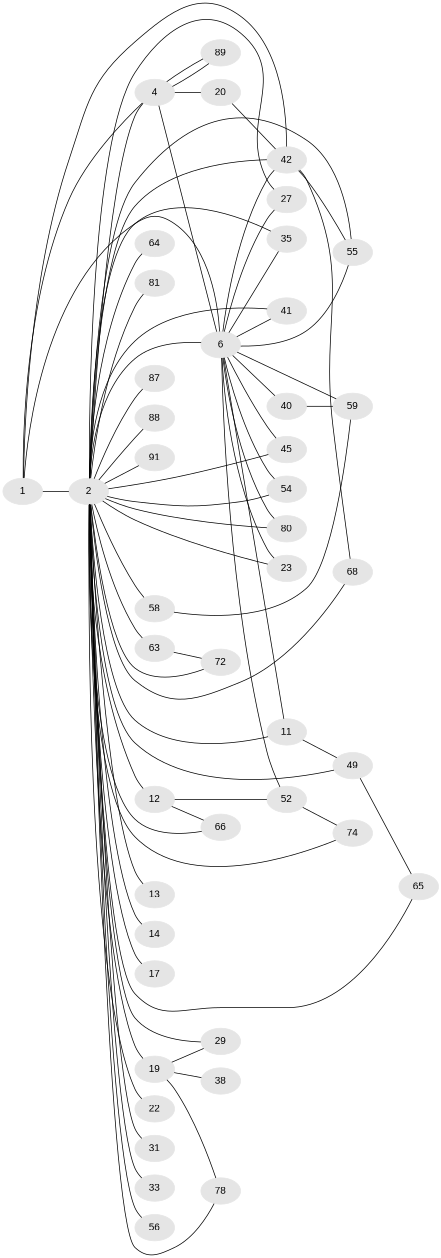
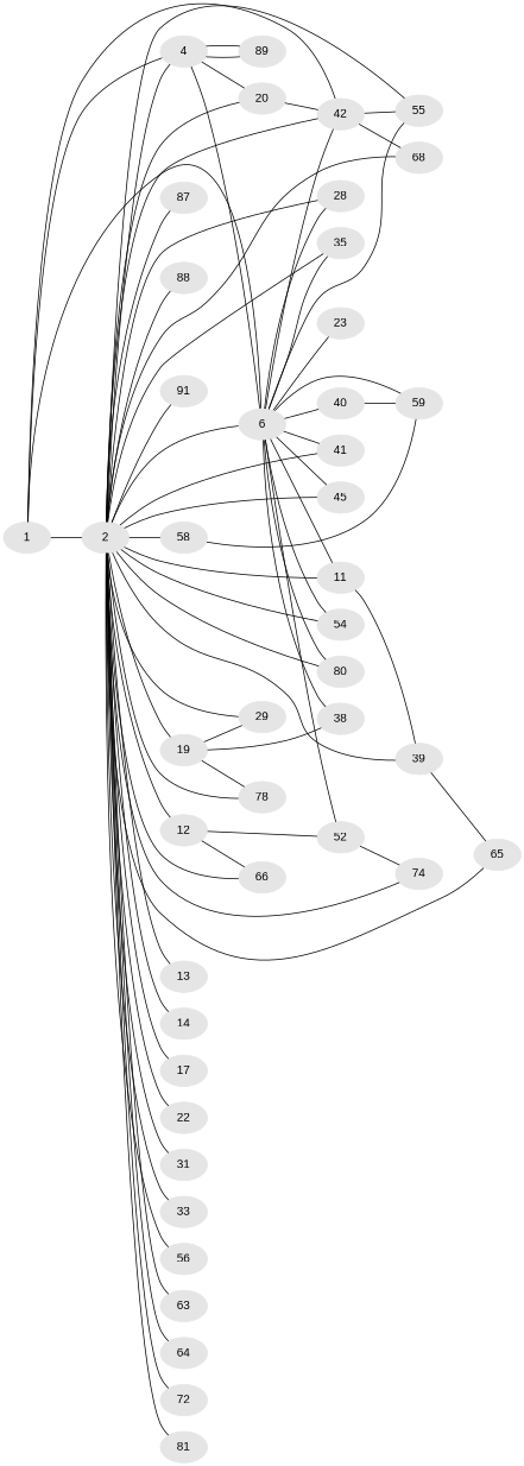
  graph {
    fontname="Liberation Sans"
    rankdir=LR
    node [color=gray90 fontname="Liberation Sans" style=filled]
    edge [fontname="Liberation Sans"]
    2 [super="+43+62+27+5+46+57+3+21"]
    4
    6 [super="+10+73+36"]
    42 [super="+70"]
    11 [super="+24"]
    12 [super="+39+61"]
    13
    14
    17
    19 [super="+30"]
    20
    22
-   28 [label=27]
+   28
    29
    31
    33
    35
    41 [super="+48"]
    45 [super="+60"]
-   49
+   49 [label=39]
    54
    55 [super="+90+79"]
    56
    58
    63
    64
    65
    66
    68
    72
    74
    78
    80
    81
    87
    88
    91
    1
    89
    23
    38
    40
    52
    59 [super="+75"]
    2 -- 4 [weight=6]
    2 -- 6 [weight=23]
    2 -- 42
    2 -- 11 [weight=5]
    2 -- 12 [weight=6]
    2 -- 13 [weight=2]
    2 -- 14 [weight=2]
    2 -- 17 [weight=2]
    2 -- 19 [weight=5]
-   2 -- 23
+   2 -- 20
    2 -- 22 [weight=3]
    2 -- 28
    2 -- 29
    2 -- 31 [weight=2]
    2 -- 33 [weight=3]
    2 -- 35 [weight=2]
    2 -- 41 [weight=2]
    2 -- 45 [weight=2]
    2 -- 49 [weight=2]
    2 -- 54
    2 -- 55
    2 -- 56 [weight=3]
    2 -- 58 [weight=2]
    2 -- 63 [weight=2]
    2 -- 64 [weight=2]
    2 -- 65
    2 -- 66
    2 -- 68
    2 -- 72
    2 -- 74
    2 -- 78
    2 -- 80
    2 -- 81 [weight=2]
    2 -- 87 [weight=2]
    2 -- 88 [weight=2]
    2 -- 91 [weight=2]
    4 -- 6 [weight=2]
    4 -- 20
    4 -- 89
    4 -- 89
    6 -- 42
    6 -- 11
    6 -- 28
    6 -- 35
    6 -- 41
    6 -- 45
    6 -- 54
    6 -- 55 [weight=2]
    6 -- 80
    6 -- 23 [weight=2]
+   6 -- 38
    6 -- 40
    6 -- 52
    6 -- 59
    42 -- 55
    42 -- 68
    11 -- 49
    12 -- 66
    12 -- 52
    19 -- 29
    19 -- 78
    19 -- 38
    20 -- 42
    49 -- 65
    58 -- 59
-   63 -- 72
    1 -- 2 [weight=6]
    1 -- 4
    1 -- 6 [weight=2]
    1 -- 42
    40 -- 59
    52 -- 74
  }
